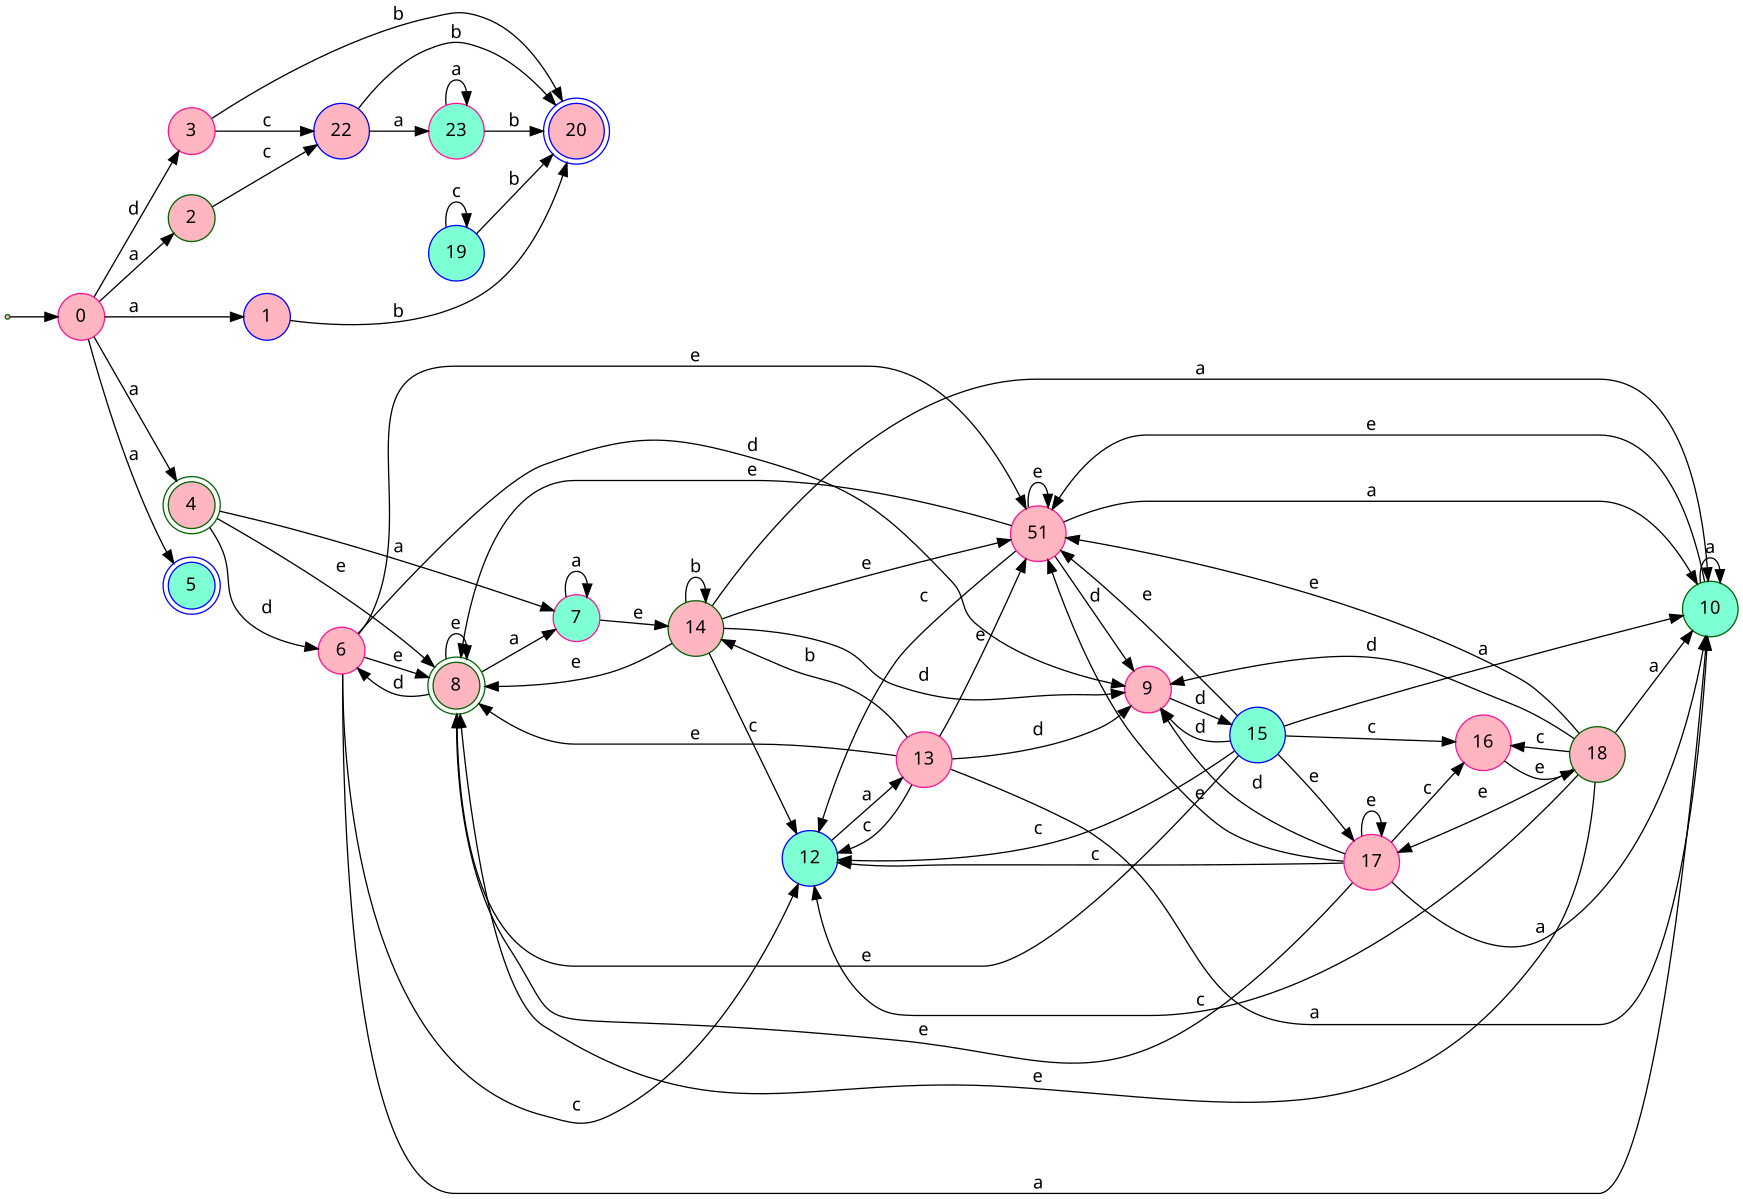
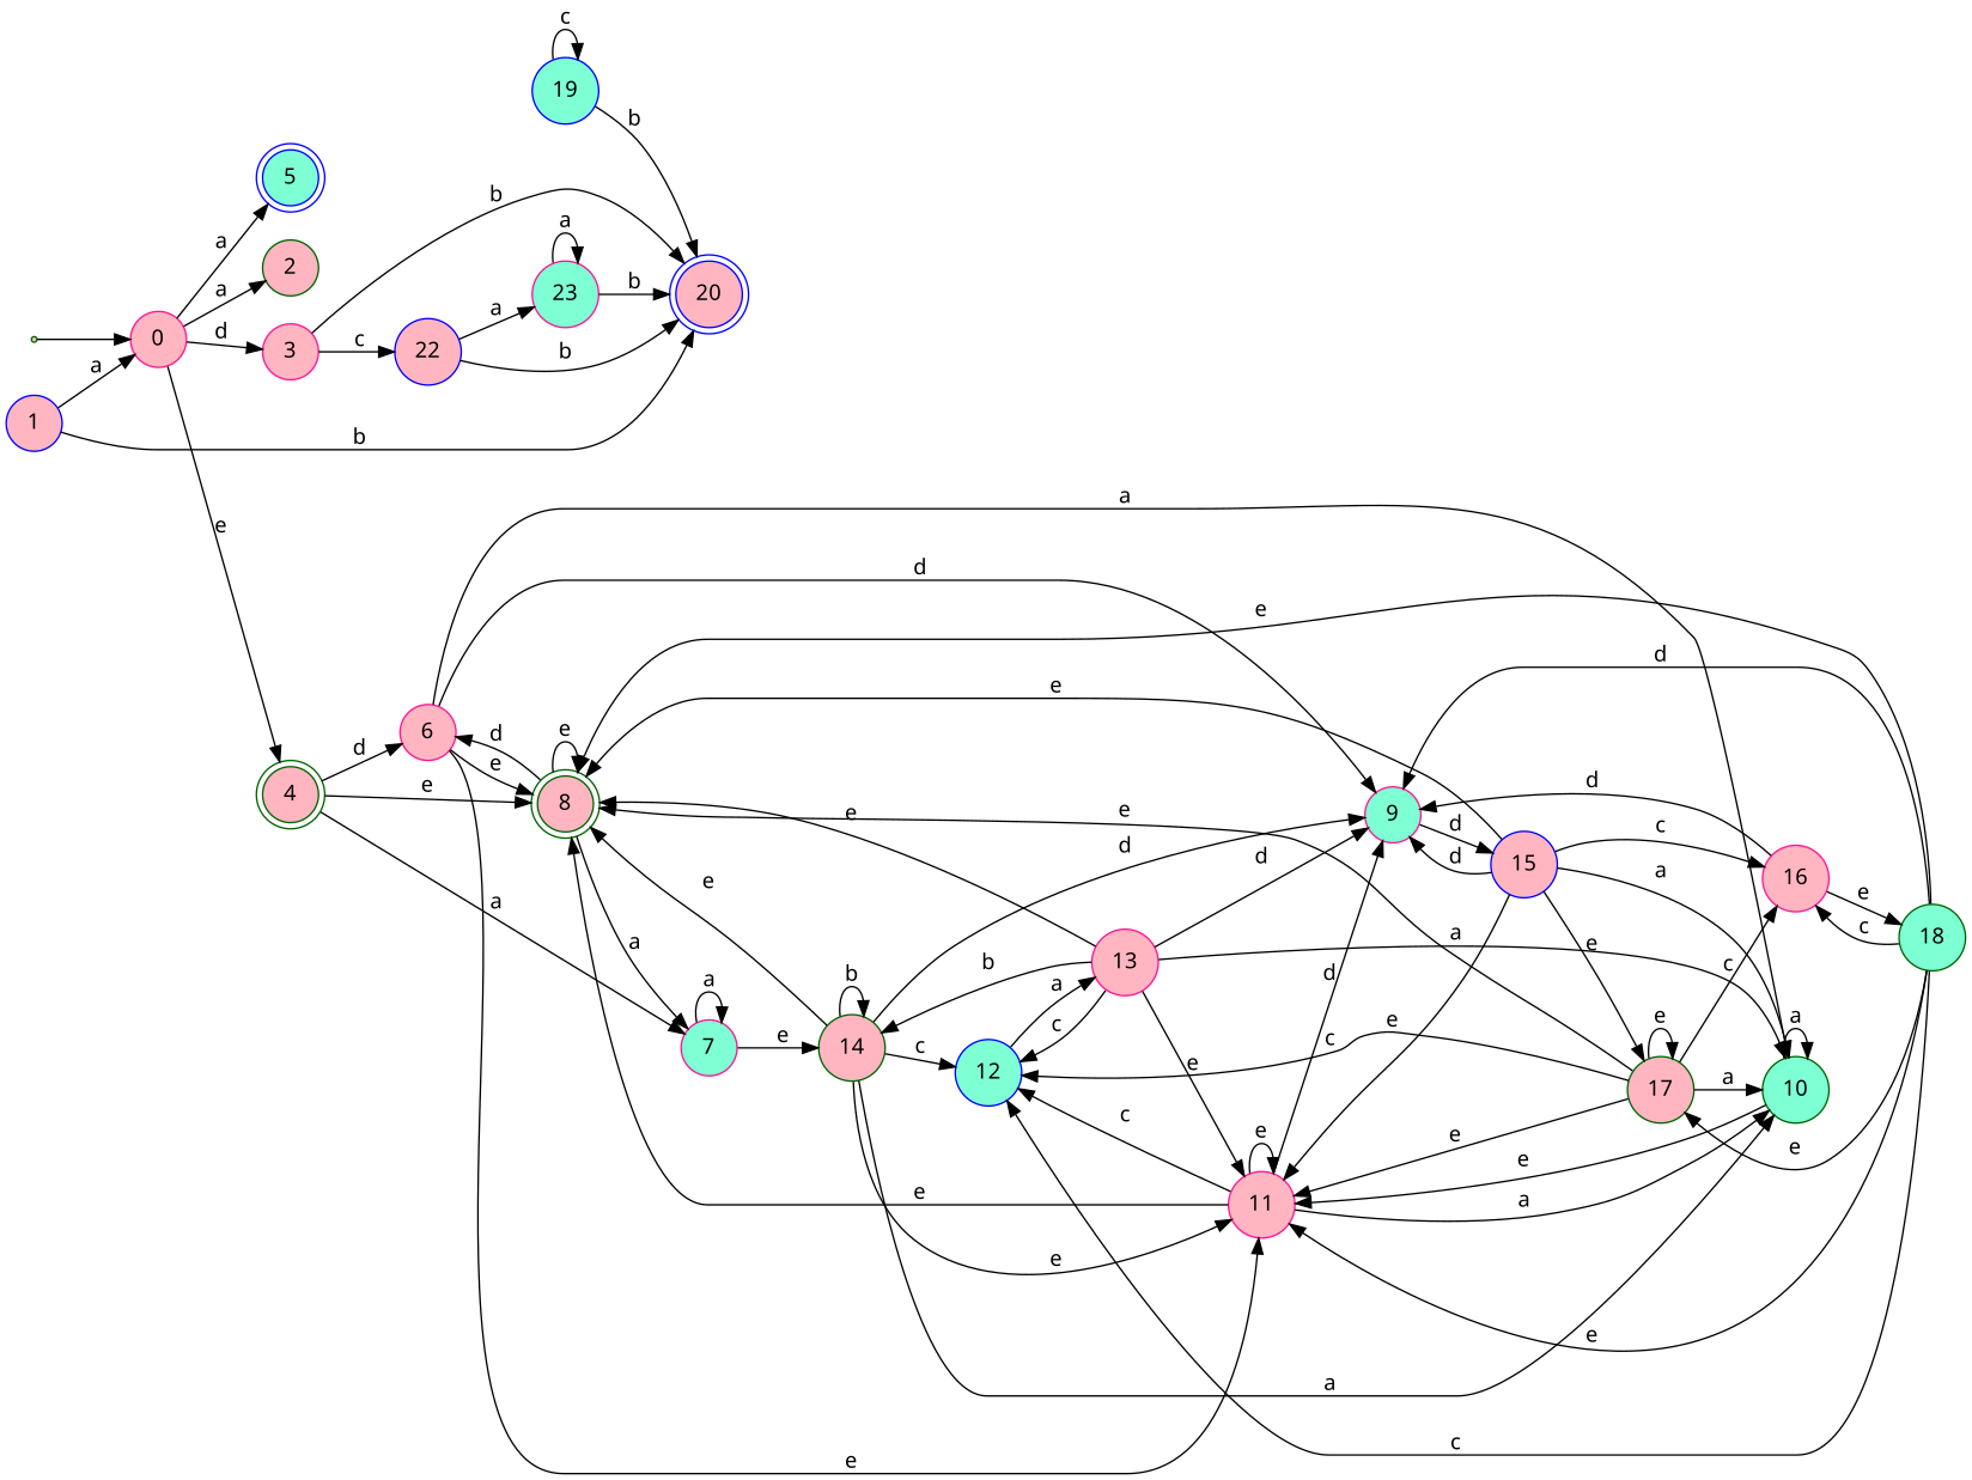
  digraph {
    fontname="Noto Sans"
    rankdir=LR
    node [color=deeppink fillcolor=lightpink fontname="Noto Sans" shape=circle style=filled]
    edge [fontname="Noto Sans"]
    dummy0 [color=darkgreen shape=point]
    0
    1 [color=blue]
    2 [color=darkgreen]
    3
    4 [color=darkgreen shape=doublecircle]
    5 [color=blue fillcolor=aquamarine shape=doublecircle]
    20 [color=blue shape=doublecircle]
    22 [color=blue]
    6
    7 [fillcolor=aquamarine]
    8 [color=darkgreen shape=doublecircle]
    23 [fillcolor=aquamarine]
    19 [color=blue fillcolor=aquamarine]
-   9
+   9 [fillcolor=aquamarine]
    10 [color=darkgreen fillcolor=aquamarine]
-   11 [label=51]
+   11
    12 [color=blue fillcolor=aquamarine]
    14 [color=darkgreen]
-   15 [color=blue fillcolor=aquamarine]
+   15 [color=blue]
    13
    16
-   17
-   18 [color=darkgreen]
+   17 [color=darkgreen]
+   18 [color=darkgreen fillcolor=aquamarine]
    dummy0 -> 0
-   0 -> 1 [label=a]
+   1 -> 0 [label=a]
    0 -> 2 [label=a]
    0 -> 3 [label=d]
-   0 -> 4 [label=a]
+   0 -> 4 [label=e]
    0 -> 5 [label=a]
    1 -> 20 [label=b]
-   2 -> 22 [label=c]
    3 -> 20 [label=b]
    3 -> 22 [label=c]
    4 -> 6 [label=d]
    4 -> 7 [label=a]
    4 -> 8 [label=e]
    22 -> 20 [label=b]
    22 -> 23 [label=a]
    6 -> 8 [label=e]
    6 -> 9 [label=d]
    6 -> 10 [label=a]
    6 -> 11 [label=e]
-   6 -> 12 [label=c]
    7 -> 7 [label=a]
    7 -> 14 [label=e]
    8 -> 6 [label=d]
    8 -> 7 [label=a]
    8 -> 8 [label=e]
    23 -> 20 [label=b]
    23 -> 23 [label=a]
    19 -> 20 [label=b]
    19 -> 19 [label=c]
    9 -> 15 [label=d]
    10 -> 10 [label=a]
    10 -> 11 [label=e]
    11 -> 8 [label=e]
    11 -> 9 [label=d]
    11 -> 10 [label=a]
    11 -> 11 [label=e]
    11 -> 12 [label=c]
    12 -> 13 [label=a]
    14 -> 8 [label=e]
    14 -> 9 [label=d]
    14 -> 10 [label=a]
    14 -> 11 [label=e]
    14 -> 12 [label=c]
    14 -> 14 [label=b]
    15 -> 8 [label=e]
    15 -> 9 [label=d]
    15 -> 10 [label=a]
    15 -> 11 [label=e]
-   15 -> 12 [label=c]
    15 -> 16 [label=c]
    15 -> 17 [label=e]
    13 -> 8 [label=e]
    13 -> 9 [label=d]
    13 -> 10 [label=a]
    13 -> 11 [label=e]
    13 -> 12 [label=c]
    13 -> 14 [label=b]
    16 -> 18 [label=e]
    17 -> 8 [label=e]
-   17 -> 9 [label=d]
+   16 -> 9 [label=d]
    17 -> 10 [label=a]
    17 -> 11 [label=e]
    17 -> 12 [label=c]
    17 -> 16 [label=c]
    17 -> 17 [label=e]
    18 -> 8 [label=e]
    18 -> 9 [label=d]
-   18 -> 10 [label=a]
    18 -> 11 [label=e]
    18 -> 12 [label=c]
    18 -> 16 [label=c]
    18 -> 17 [label=e]
  }
